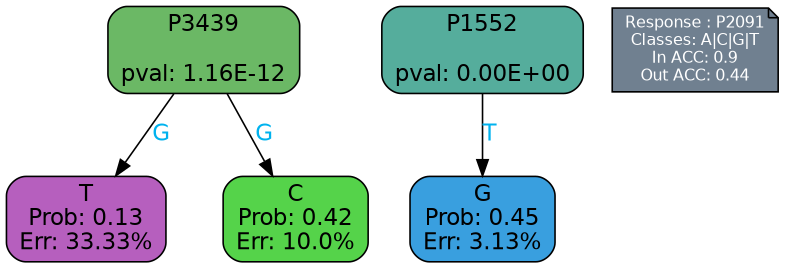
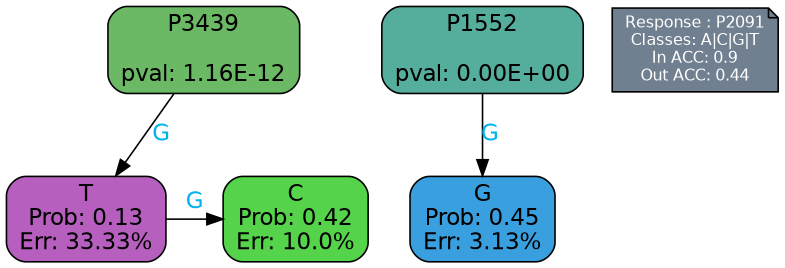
  digraph {
    ranksep=equally
    splines=polylines
    node [color=black fontname=helvetica shape=box style="filled, rounded"]
    edge [fontcolor=deepskyblue2 fontname=helvetica]
    n1 [fillcolor="#b65fbe" label="T\nProb: 0.13\nErr: 33.33%"]
    n2 [fillcolor="#55d34a" label="C\nProb: 0.42\nErr: 10.0%"]
    n3 [fillcolor="#399fdf" label="G\nProb: 0.45\nErr: 3.13%"]
    n4 [align=left fillcolor=slategray fontcolor=white fontsize=10 label="Response : P2091\nClasses: A|C|G|T\nIn ACC: 0.9\nOut ACC: 0.44\n" shape=note style=filled]
    n5 [fillcolor="#55ad9c" label="P1552\n\npval: 0.00E+00"]
    n6 [fillcolor="#6bb865" label="P3439\n\npval: 1.16E-12"]
    subgraph sub_1 {
      rank=same
      n1
      n2
      n3
    }
    subgraph sub_2 {
      rank=same
      n4
      n5
    }
-   n5 -> n3 [label=T]
+   n5 -> n3 [label=G]
    n6 -> n1 [label=G]
-   n6 -> n2 [label=G]
+   n1 -> n2 [label=G]
  }
